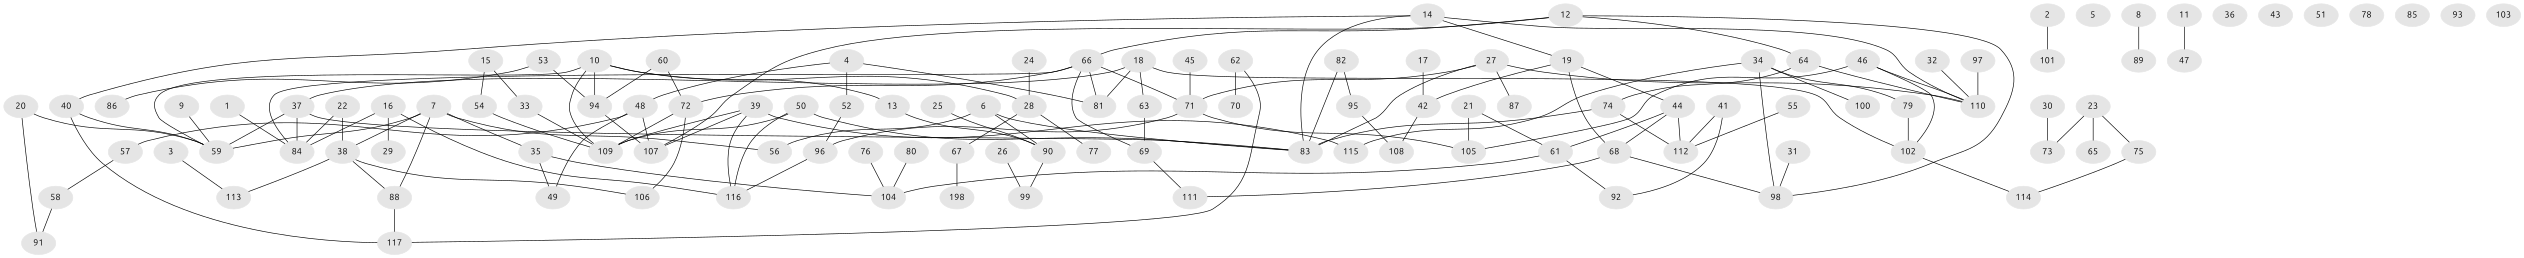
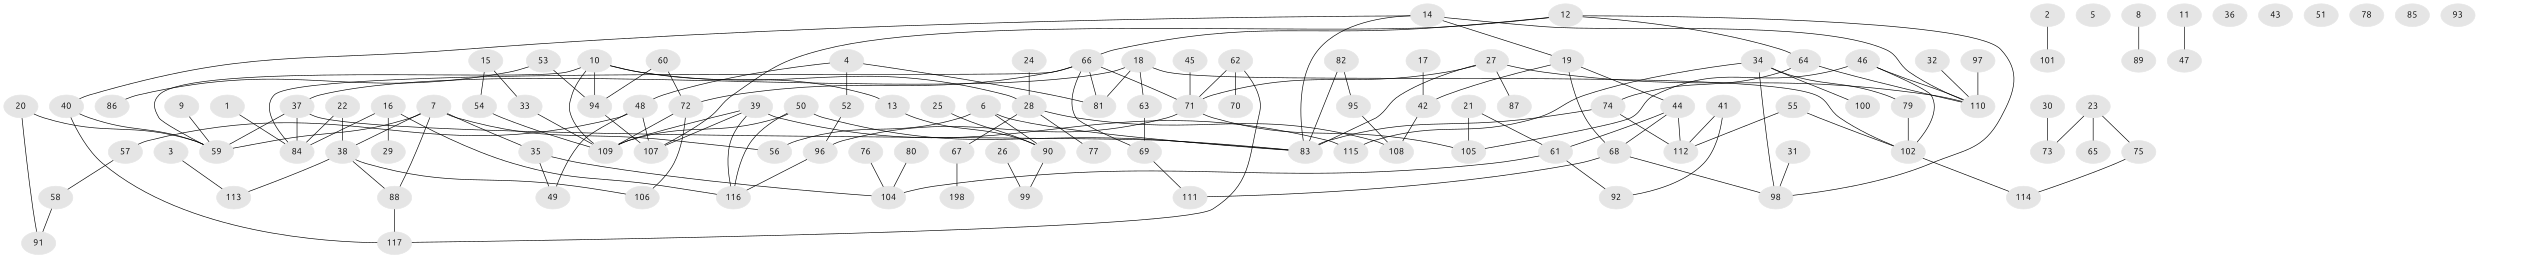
  graph {
    fontname=Ubuntu
    node [color=gray90 fontname=Ubuntu style=filled]
    edge [fontname=Ubuntu]
    1
    84
    2
    101
    3
    113
    4
    48
    52
    81
    107
    49
    57
    96
    5
    6
    56
    83
    90
    99
    7
    35
    38
    59
    88
    104
    106
    117
    8
    89
    9
    10
    13
    28
    94
    109
    67
    77
    108
    11
    47
    12
    64
    66
    98
    110
    74
    71
    72
    69
    14
    19
    40
    42
    44
    68
    15
    33
    54
    16
    29
    116
    17
    18
    37
    63
    102
    114
    61
    112
    111
    20
    91
    21
    105
    92
    22
    23
    65
    73
    75
    24
    25
    26
    27
    87
    n87 [label=198]
    30
    31
    32
    34
    79
    100
    115
    36
    39
    41
    43
    45
    46
    58
    50
    51
    53
    86
    55
    60
    62
    70
    76
    78
    80
    82
    95
    85
    93
    97
-   103
    1 -- 84
    2 -- 101
    3 -- 113
    4 -- 48
    4 -- 52
    4 -- 81
    48 -- 107
    48 -- 49
    48 -- 57
    52 -- 96
    57 -- 58
    96 -- 116
    6 -- 56
    6 -- 83
    6 -- 90
    90 -- 99
    7 -- 56
    7 -- 35
    7 -- 38
    7 -- 59
    7 -- 88
    35 -- 49
    35 -- 104
    38 -- 113
    38 -- 88
    38 -- 106
    88 -- 117
    8 -- 89
    9 -- 59
    10 -- 59
    10 -- 13
    10 -- 28
    10 -- 94
    10 -- 109
    13 -- 90
    28 -- 67
    28 -- 77
+   28 -- 108
    94 -- 107
    67 -- n87
    11 -- 47
    12 -- 107
    12 -- 64
    12 -- 66
    12 -- 98
    64 -- 110
    64 -- 74
    66 -- 84
    66 -- 81
    66 -- 71
    66 -- 72
    66 -- 69
    74 -- 83
    74 -- 112
    71 -- 96
    71 -- 105
    72 -- 106
    72 -- 109
    69 -- 111
    14 -- 83
    14 -- 110
    14 -- 19
    14 -- 40
    19 -- 42
    19 -- 44
    19 -- 68
    40 -- 59
    40 -- 117
    42 -- 108
    44 -- 68
    44 -- 61
    44 -- 112
    68 -- 98
    68 -- 111
    15 -- 33
    15 -- 54
    33 -- 109
    54 -- 109
    16 -- 84
    16 -- 29
    16 -- 116
    17 -- 42
    18 -- 81
    18 -- 37
    18 -- 63
    18 -- 102
    37 -- 84
    37 -- 83
    37 -- 59
    63 -- 69
    102 -- 114
    61 -- 104
    61 -- 92
    20 -- 59
    20 -- 91
    21 -- 61
    21 -- 105
    22 -- 84
    22 -- 38
    23 -- 65
    23 -- 73
    23 -- 75
    75 -- 114
    24 -- 28
    25 -- 90
    26 -- 99
    27 -- 83
    27 -- 110
    27 -- 71
    27 -- 87
    30 -- 73
    31 -- 98
    32 -- 110
    34 -- 98
    34 -- 79
    34 -- 100
    34 -- 115
    79 -- 102
    39 -- 107
    39 -- 109
    39 -- 116
    39 -- 115
    41 -- 112
    41 -- 92
    45 -- 71
    46 -- 110
    46 -- 102
    46 -- 105
    58 -- 91
    50 -- 83
    50 -- 109
    50 -- 116
    53 -- 94
    53 -- 86
+   55 -- 102
    55 -- 112
    60 -- 94
    60 -- 72
    62 -- 117
+   62 -- 71
    62 -- 70
    76 -- 104
    80 -- 104
    82 -- 83
    82 -- 95
    95 -- 108
    97 -- 110
  }
